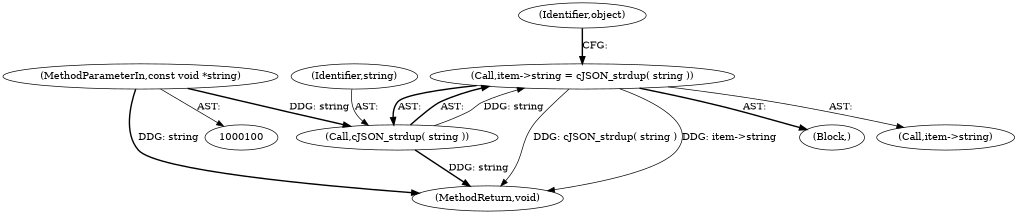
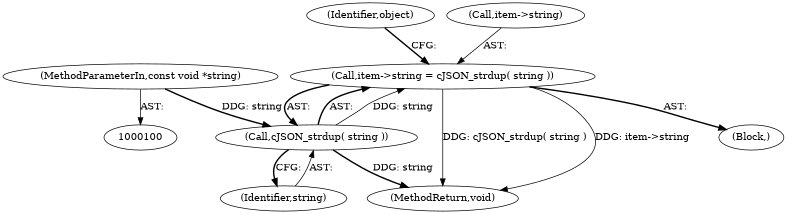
  digraph {
    edge [style=bold]
    n1 [label="(Call,item->string = cJSON_strdup( string ))"]
    n2 [label="(Call,cJSON_strdup( string ))"]
    n3 [label="(MethodReturn,void)"]
    n4 [label="(Block,)"]
    n5 [label="(Identifier,string)"]
    n6 [label="(MethodParameterIn,const void *string)"]
    1000100
    n8 [label="(Identifier,object)"]
    n9 [label="(Call,item->string)"]
    n1 -> n2 [label="AST: "]
    n1 -> n3 [label="DDG: cJSON_strdup( string )" style=solid]
    n1 -> n3 [label="DDG: item->string" style=solid]
    n1 -> n4 [label="AST: "]
    n2 -> n1 [label="AST: "]
    n2 -> n1 [label="DDG: string" style=solid]
    n2 -> n3 [label="DDG: string"]
+   n2 -> n5 [label="CFG: "]
    n5 -> n2 [label="AST: " style=solid]
    n6 -> n2 [label="DDG: string"]
-   n6 -> n3 [label="DDG: string"]
    n6 -> 1000100 [label="AST: " style=solid]
    n8 -> n1 [label="CFG: "]
-   n1 -> n9 [label="AST: " style=solid]
+   n9 -> n1 [label="AST: " style=solid]
  }
